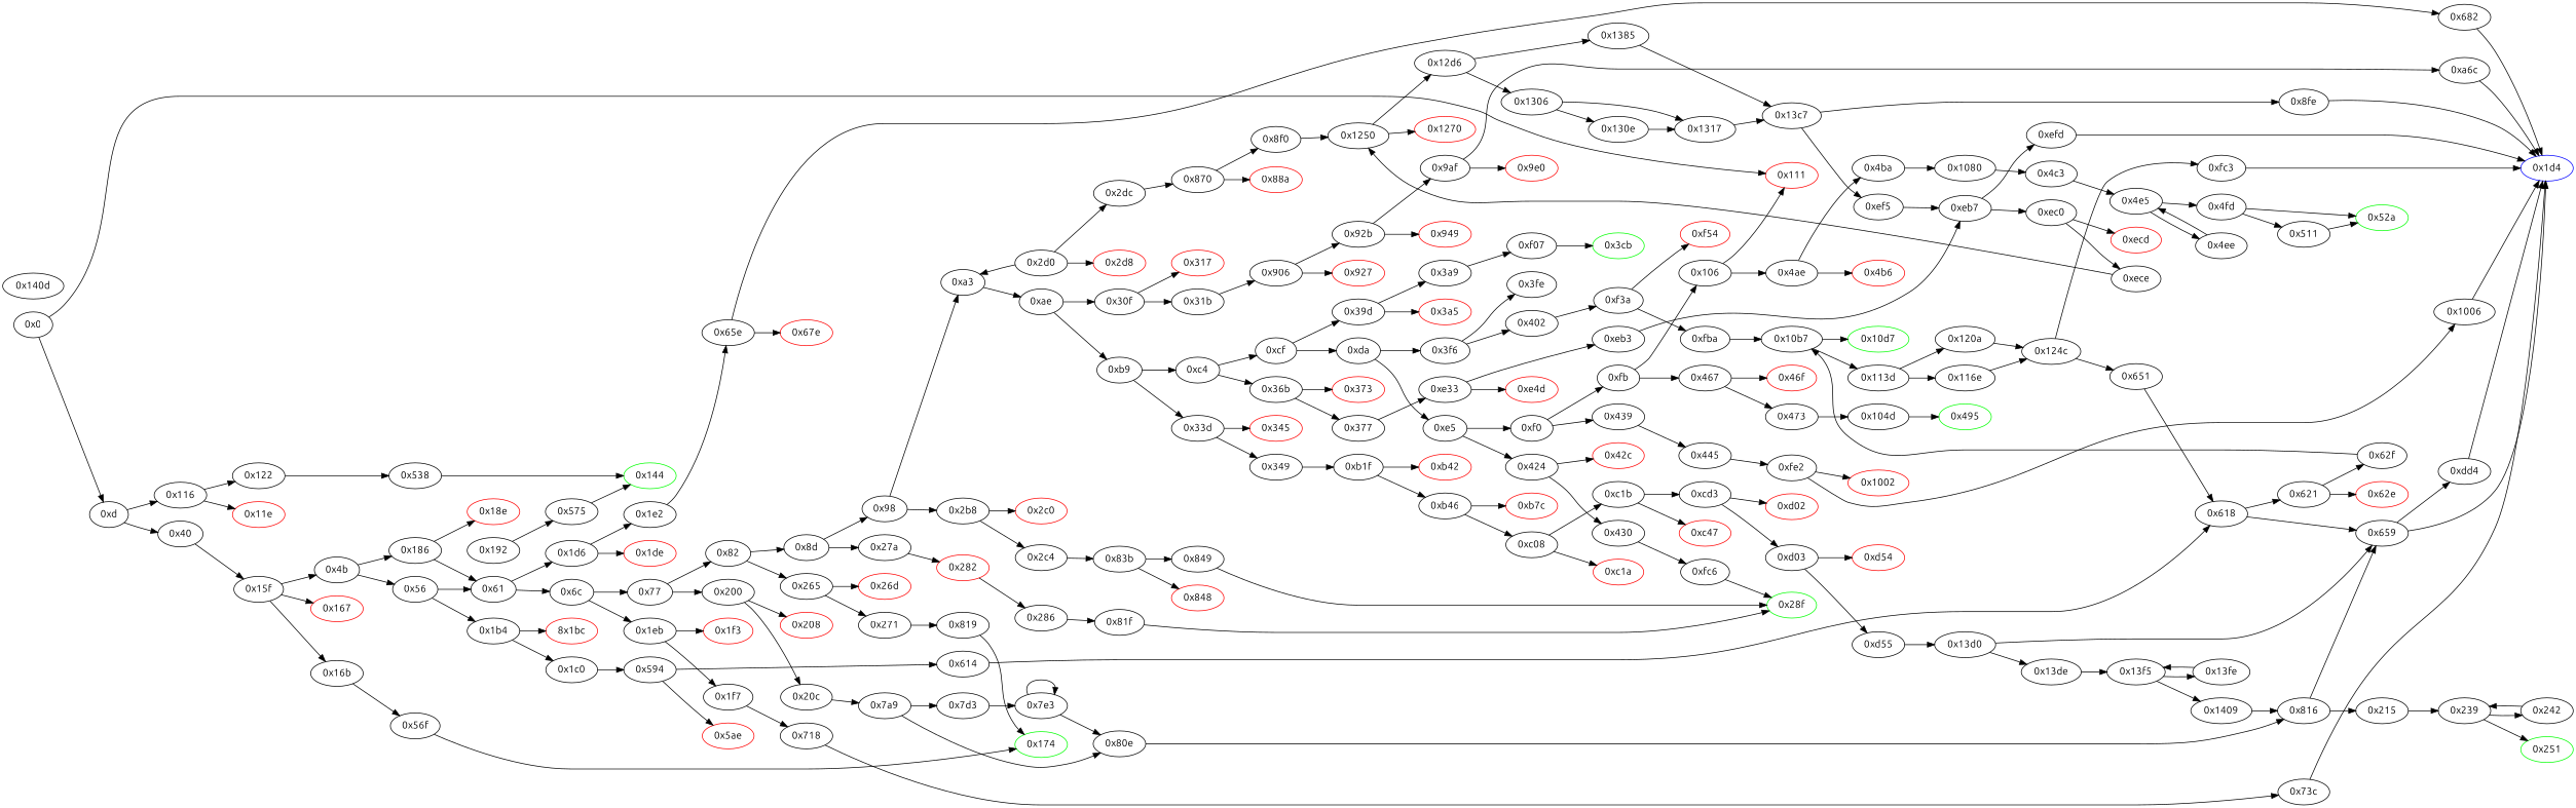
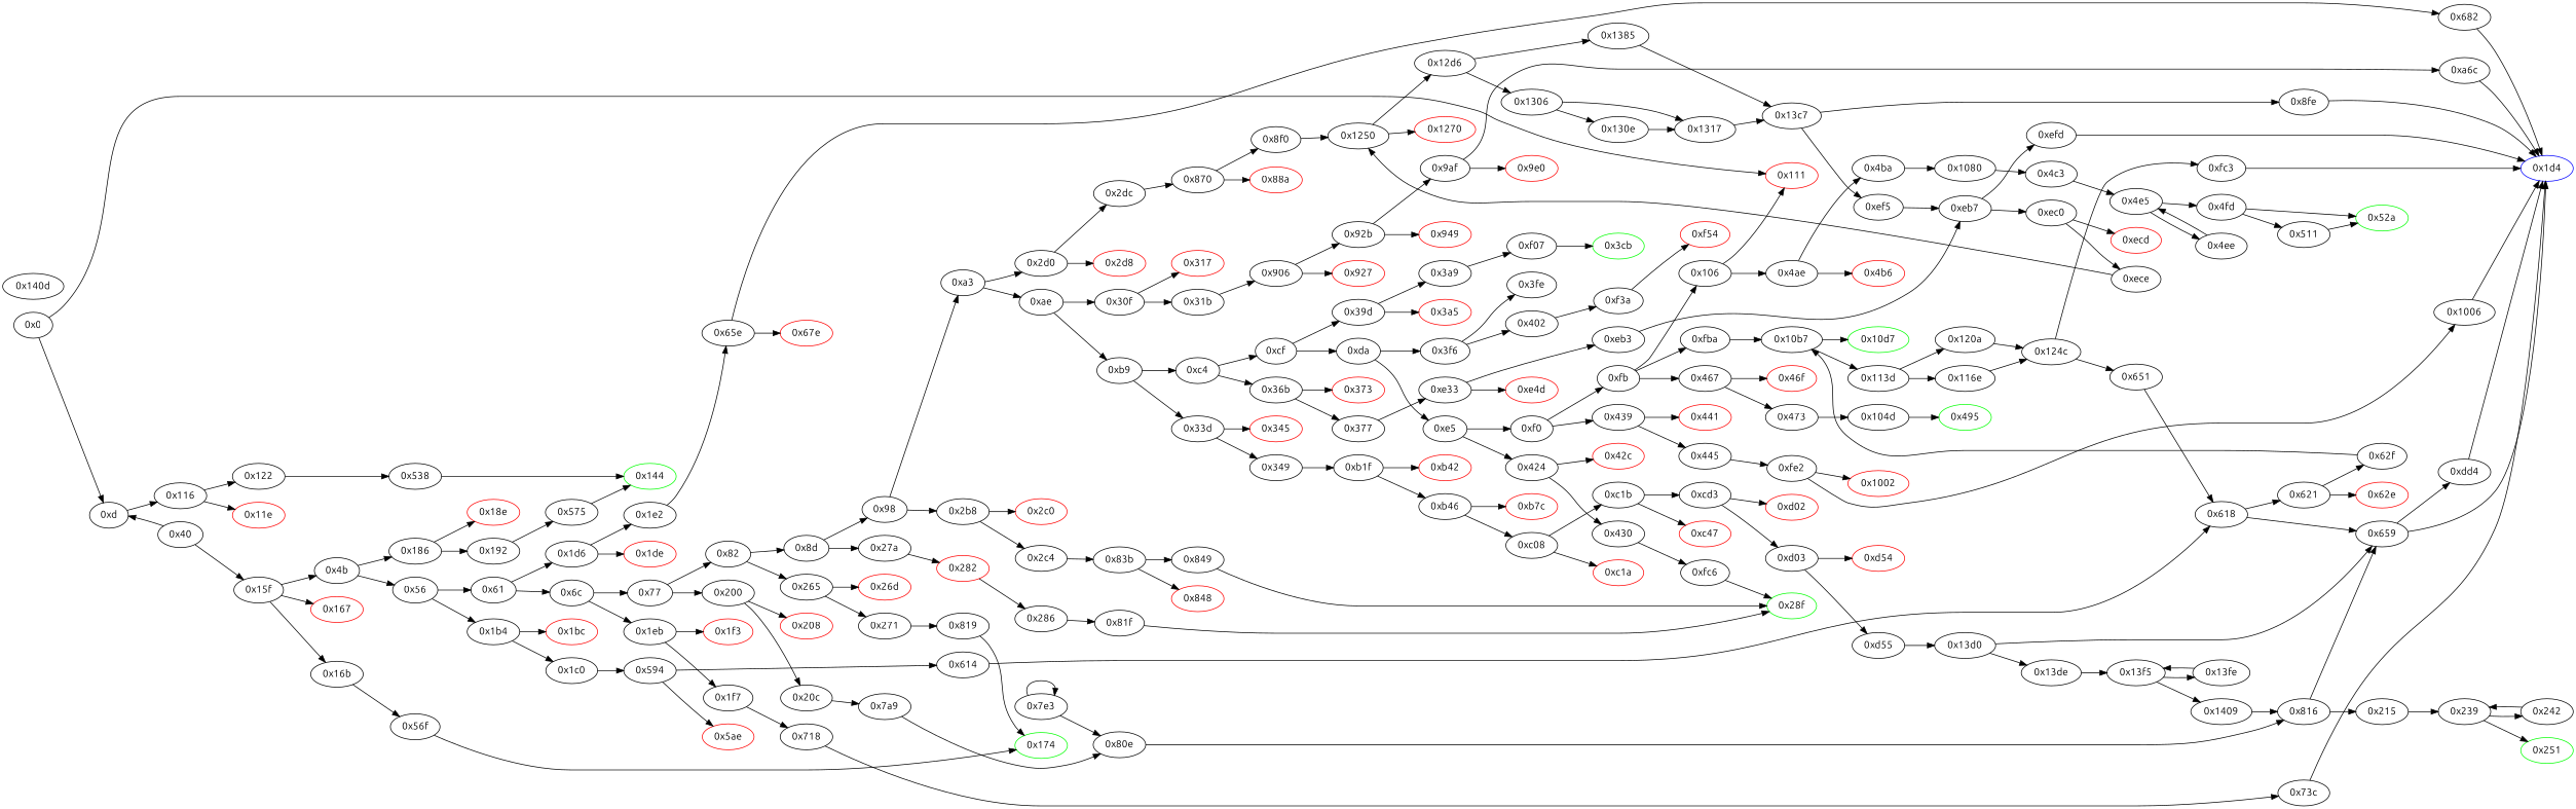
  digraph {
    fontname=Ubuntu
    rankdir=LR
    node [fillcolor=white fontname=Ubuntu style=filled]
    edge [fontname=Ubuntu]
    "0x15f"
    "0x16b"
    "0x167" [color=red]
    "0x4b"
    "0x56f"
    "0x242"
    "0x239"
    "0x251" [color=green]
    "0x4fd"
    "0x511"
    "0x52a" [color=green]
    "0x0"
    "0xd"
    "0x111" [color=red]
    "0x40"
    "0x116"
    "0xb42" [color=red]
    "0x9e0" [color=red]
    "0x9af"
    "0xa6c"
    "0x1d4" [color=blue]
    "0xeb7"
    "0xefd"
    "0xec0"
    "0xecd" [color=red]
    "0xece"
    "0x28f" [color=green]
    "0x81f"
    "0x286"
    "0x13fe"
    "0x13f5"
    "0x1409"
    "0x1250"
    "0x12d6"
    "0x1270" [color=red]
    "0x1385"
    "0x1306"
    "0x8f0"
    "0xd54" [color=red]
    "0x10b7"
    "0x113d"
    "0x10d7" [color=green]
    "0x116e"
    "0x120a"
    "0x2c0" [color=red]
    "0x816"
    "0x659"
    "0x215"
    "0xdd4"
    "0x3a5" [color=red]
    "0x18e" [color=red]
    "0x186"
    "0x192"
    "0x575"
    "0xf3a"
    "0xfba"
    "0xf54" [color=red]
    "0x144" [color=green]
    "0x36b"
    "0x377"
    "0x373" [color=red]
    "0xe33"
    "0x208" [color=red]
    "0x618"
    "0x621"
    "0x62e" [color=red]
    "0x62f"
    "0x13de"
    "0x2d8" [color=red]
    "0x7e3"
    "0x80e"
    "0x849"
    "0xeb3"
    "0xe4d" [color=red]
    "0x1d6"
    "0x1e2"
    "0x1de" [color=red]
    "0x65e"
    "0x2dc"
    "0x870"
    "0x88a" [color=red]
    "0x174" [color=green]
    "0x2d0"
    "0xda"
    "0xe5"
    "0x3f6"
    "0xf0"
    "0x424"
    "0x3fe" [color=black]
    "0x402"
    "0x4e5"
    "0x4ee"
    "0x345" [color=red]
    "0x33d"
    "0x349"
    "0xb1f"
    "0x1002" [color=red]
    "0xfe2"
    "0x1006"
    "0x124c"
    "0x651"
    "0xfc3"
    "0x61"
    "0x6c"
    "0x77"
    "0x1eb"
    "0x8d"
    "0x27a"
    "0x98"
    "0x282" [color=red]
    "0x2b8"
    "0xa3"
    "0xcd3"
    "0xd03"
    "0xd02" [color=red]
    "0xd55"
    "0xc1b"
    "0xc47" [color=red]
    "0x130e"
    "0x1317"
    "0x13c7"
    "0x1f7"
    "0x718"
    "0x73c"
    "0x31b"
    "0x906"
    "0x927" [color=red]
    "0x92b"
    "0x819"
    "0x26d" [color=red]
    "0x39d"
    "0x3a9"
    "0xf07"
    "0xc4"
    "0xcf"
    "0x430"
    "0xfc6"
    "0x473"
    "0x104d"
    "0x495" [color=green]
    "0x7a9"
-   "0x7d3"
    "0xfb"
    "0x439"
    "0x42c" [color=red]
    "0x538"
    "0x4b6" [color=red]
    "0xb7c" [color=red]
    "0xb46"
    "0xc08"
    "0xc1a" [color=red]
    "0x67e" [color=red]
    "0x46f" [color=red]
    "0x682"
    "0x56"
    "0x1b4"
    "0xae"
    "0xb9"
    "0x30f"
    "0x317" [color=red]
    "0x106"
    "0x467"
    "0x4ae"
    "0x949" [color=red]
    "0x140d"
    "0x2c4"
    "0x83b"
    "0x848" [color=red]
    "0x200"
    "0x82"
    "0x1f3" [color=red]
    "0x122"
    "0x11e" [color=red]
    "0x8fe"
    "0xef5"
+   "0x441" [color=red]
    "0x445"
    "0x20c"
    "0x3cb" [color=green]
    "0x13d0"
    "0x1c0"
-   "0x1bc" [color=red label="8x1bc"]
+   "0x1bc" [color=red]
    "0x594"
    "0x5ae" [color=red]
    "0x614"
    "0x4ba"
    "0x265"
    "0x271"
    "0x1080"
    "0x4c3"
    "0x15f" -> "0x16b"
    "0x15f" -> "0x167"
    "0x15f" -> "0x4b"
    "0x16b" -> "0x56f"
    "0x4b" -> "0x186"
    "0x4b" -> "0x56"
    "0x56f" -> "0x174"
    "0x242" -> "0x239"
    "0x239" -> "0x242"
    "0x239" -> "0x251"
    "0x4fd" -> "0x511"
    "0x4fd" -> "0x52a"
    "0x511" -> "0x52a"
    "0x0" -> "0xd"
    "0x0" -> "0x111"
-   "0xd" -> "0x40"
+   "0x40" -> "0xd"
    "0xd" -> "0x116"
    "0x40" -> "0x15f"
    "0x116" -> "0x122"
    "0x116" -> "0x11e"
    "0x9af" -> "0x9e0"
    "0x9af" -> "0xa6c"
    "0xa6c" -> "0x1d4"
    "0xeb7" -> "0xefd"
    "0xeb7" -> "0xec0"
    "0xefd" -> "0x1d4"
    "0xec0" -> "0xecd"
    "0xec0" -> "0xece"
    "0xece" -> "0x1250"
    "0x81f" -> "0x28f"
    "0x286" -> "0x81f"
    "0x13fe" -> "0x13f5"
    "0x13f5" -> "0x13fe"
    "0x13f5" -> "0x1409"
    "0x1409" -> "0x816"
    "0x1250" -> "0x12d6"
    "0x1250" -> "0x1270"
    "0x12d6" -> "0x1385"
    "0x12d6" -> "0x1306"
    "0x1385" -> "0x13c7"
    "0x1306" -> "0x130e"
    "0x1306" -> "0x1317"
    "0x8f0" -> "0x1250"
    "0x10b7" -> "0x113d"
    "0x10b7" -> "0x10d7"
    "0x113d" -> "0x116e"
    "0x113d" -> "0x120a"
    "0x116e" -> "0x124c"
    "0x120a" -> "0x124c"
    "0x816" -> "0x659"
    "0x816" -> "0x215"
    "0x659" -> "0x1d4"
    "0x659" -> "0xdd4"
    "0x215" -> "0x239"
    "0xdd4" -> "0x1d4"
    "0x186" -> "0x18e"
-   "0x186" -> "0x61"
+   "0x186" -> "0x192"
    "0x192" -> "0x575"
    "0x575" -> "0x144"
-   "0xf3a" -> "0xfba"
+   "0xfb" -> "0xfba"
    "0xf3a" -> "0xf54"
    "0xfba" -> "0x10b7"
    "0x36b" -> "0x377"
    "0x36b" -> "0x373"
    "0x377" -> "0xe33"
    "0xe33" -> "0xeb3"
    "0xe33" -> "0xe4d"
    "0x618" -> "0x659"
    "0x618" -> "0x621"
    "0x621" -> "0x62e"
    "0x621" -> "0x62f"
    "0x62f" -> "0x10b7"
    "0x13de" -> "0x13f5"
    "0x7e3" -> "0x7e3"
    "0x7e3" -> "0x80e"
    "0x80e" -> "0x816"
    "0x849" -> "0x28f"
    "0xeb3" -> "0xeb7"
    "0x1d6" -> "0x1e2"
    "0x1d6" -> "0x1de"
    "0x1e2" -> "0x65e"
    "0x65e" -> "0x67e"
    "0x65e" -> "0x682"
    "0x2dc" -> "0x870"
    "0x870" -> "0x8f0"
    "0x870" -> "0x88a"
    "0x2d0" -> "0x2d8"
    "0x2d0" -> "0x2dc"
    "0xda" -> "0xe5"
    "0xda" -> "0x3f6"
    "0xe5" -> "0xf0"
    "0xe5" -> "0x424"
    "0x3f6" -> "0x3fe"
    "0x3f6" -> "0x402"
    "0xf0" -> "0xfb"
    "0xf0" -> "0x439"
    "0x424" -> "0x430"
    "0x424" -> "0x42c"
    "0x402" -> "0xf3a"
    "0x4e5" -> "0x4fd"
    "0x4e5" -> "0x4ee"
    "0x4ee" -> "0x4e5"
    "0x33d" -> "0x345"
    "0x33d" -> "0x349"
    "0x349" -> "0xb1f"
    "0xb1f" -> "0xb42"
    "0xb1f" -> "0xb46"
    "0xfe2" -> "0x1002"
    "0xfe2" -> "0x1006"
    "0x1006" -> "0x1d4"
    "0x124c" -> "0x651"
    "0x124c" -> "0xfc3"
    "0x651" -> "0x618"
    "0xfc3" -> "0x1d4"
    "0x61" -> "0x1d6"
    "0x61" -> "0x6c"
    "0x6c" -> "0x77"
    "0x6c" -> "0x1eb"
    "0x77" -> "0x200"
    "0x77" -> "0x82"
    "0x1eb" -> "0x1f7"
    "0x1eb" -> "0x1f3"
    "0x8d" -> "0x27a"
    "0x8d" -> "0x98"
    "0x27a" -> "0x282"
    "0x98" -> "0x2b8"
    "0x98" -> "0xa3"
    "0x282" -> "0x286"
    "0x2b8" -> "0x2c0"
    "0x2b8" -> "0x2c4"
-   "0x2d0" -> "0xa3"
+   "0xa3" -> "0x2d0"
    "0xa3" -> "0xae"
    "0xcd3" -> "0xd03"
    "0xcd3" -> "0xd02"
    "0xd03" -> "0xd54"
    "0xd03" -> "0xd55"
    "0xd55" -> "0x13d0"
    "0xc1b" -> "0xcd3"
    "0xc1b" -> "0xc47"
    "0x130e" -> "0x1317"
    "0x1317" -> "0x13c7"
    "0x13c7" -> "0x8fe"
    "0x13c7" -> "0xef5"
    "0x1f7" -> "0x718"
    "0x718" -> "0x73c"
    "0x73c" -> "0x1d4"
    "0x31b" -> "0x906"
    "0x906" -> "0x927"
    "0x906" -> "0x92b"
    "0x92b" -> "0x9af"
    "0x92b" -> "0x949"
    "0x819" -> "0x174"
    "0x39d" -> "0x3a5"
    "0x39d" -> "0x3a9"
    "0x3a9" -> "0xf07"
    "0xf07" -> "0x3cb"
    "0xc4" -> "0x36b"
    "0xc4" -> "0xcf"
    "0xcf" -> "0xda"
    "0xcf" -> "0x39d"
    "0x430" -> "0xfc6"
    "0xfc6" -> "0x28f"
    "0x473" -> "0x104d"
    "0x104d" -> "0x495"
    "0x7a9" -> "0x80e"
-   "0x7a9" -> "0x7d3"
-   "0x7d3" -> "0x7e3"
    "0xfb" -> "0x106"
    "0xfb" -> "0x467"
+   "0x439" -> "0x441"
    "0x439" -> "0x445"
    "0x538" -> "0x144"
    "0xb46" -> "0xb7c"
    "0xb46" -> "0xc08"
    "0xc08" -> "0xc1b"
    "0xc08" -> "0xc1a"
    "0x682" -> "0x1d4"
    "0x56" -> "0x61"
    "0x56" -> "0x1b4"
    "0x1b4" -> "0x1c0"
    "0x1b4" -> "0x1bc"
    "0xae" -> "0xb9"
    "0xae" -> "0x30f"
    "0xb9" -> "0x33d"
    "0xb9" -> "0xc4"
    "0x30f" -> "0x31b"
    "0x30f" -> "0x317"
    "0x106" -> "0x111"
    "0x106" -> "0x4ae"
    "0x467" -> "0x473"
    "0x467" -> "0x46f"
    "0x4ae" -> "0x4b6"
    "0x4ae" -> "0x4ba"
    "0x2c4" -> "0x83b"
    "0x83b" -> "0x849"
    "0x83b" -> "0x848"
    "0x200" -> "0x208"
    "0x200" -> "0x20c"
    "0x82" -> "0x8d"
    "0x82" -> "0x265"
    "0x122" -> "0x538"
    "0x8fe" -> "0x1d4"
    "0xef5" -> "0xeb7"
    "0x445" -> "0xfe2"
    "0x20c" -> "0x7a9"
    "0x13d0" -> "0x659"
    "0x13d0" -> "0x13de"
    "0x1c0" -> "0x594"
    "0x594" -> "0x5ae"
    "0x594" -> "0x614"
    "0x614" -> "0x618"
    "0x4ba" -> "0x1080"
    "0x265" -> "0x26d"
    "0x265" -> "0x271"
    "0x271" -> "0x819"
    "0x1080" -> "0x4c3"
    "0x4c3" -> "0x4e5"
  }
